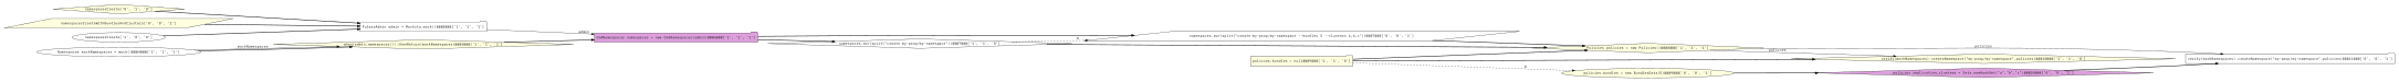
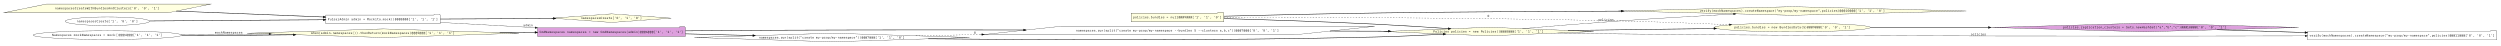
  digraph {
    fontname="IBM Plex Mono"
    rankdir=LR
    node [fillcolor=lightyellow fontname="IBM Plex Mono" shape=diamond style=filled]
    edge [fontname="IBM Plex Mono" style=bold]
    n1 [label="policies.bundles = null@@@9@@@['1', '1', '0']" shape=folder]
    n2 [label="verify(mockNamespaces).createNamespace(\"my-prop/my-namespace\",policies)@@@10@@@['1', '1', '0']"]
    n3 [label="policies.bundles = new BundlesData(5)@@@9@@@['0', '0', '1']" shape=ellipse]
    n4 [label="Policies policies = new Policies()@@@8@@@['1', '1', '1']"]
    n5 [fillcolor=plum label="policies.replication_clusters = Sets.newHashSet(\"a\",\"b\",\"c\")@@@10@@@['0', '0', '1']"]
    n6 [fillcolor=white label="namespaces.run(split(\"create my-prop/my-namespace --bundles 5 --clusters a,b,c\"))@@@7@@@['0', '0', '1']" shape=parallelogram]
    n7 [fillcolor=white label="verify(mockNamespaces).createNamespace(\"my-prop/my-namespace\",policies)@@@11@@@['0', '0', '1']" shape=folder]
    n8 [label="namespacesCreateWithBundlesAndClusters['0', '0', '1']" shape=parallelogram]
    n9 [fillcolor=white label="PulsarAdmin admin = Mockito.mock()@@@3@@@['1', '1', '1']" shape=folder]
    n10 [fillcolor=plum label="CmdNamespaces namespaces = new CmdNamespaces(admin)@@@6@@@['1', '1', '1']" shape=folder]
    n11 [fillcolor=white label="namespaces.run(split(\"create my-prop/my-namespace\"))@@@7@@@['1', '1', '0']"]
    n12 [fillcolor=white label="namespacesCreate['1', '0', '0']" shape=ellipse]
    n13 [label="namespacesCreate['0', '1', '0']"]
    n14 [label="when(admin.namespaces()).thenReturn(mockNamespaces)@@@5@@@['1', '1', '1']"]
    n15 [fillcolor=white label="Namespaces mockNamespaces = mock()@@@4@@@['1', '1', '1']" shape=ellipse]
    n1 -> n2
    n1 -> n3 [label=0 style=dashed]
    n1 -> n4
    n3 -> n5
    n4 -> n2 [label=policies style=solid]
+   n4 -> n3
    n4 -> n7 [label=policies style=solid]
    n5 -> n7
    n6 -> n4
    n8 -> n9
    n9 -> n10 [label=admin style=solid]
    n10 -> n6
    n10 -> n11
    n11 -> n4
    n11 -> n6 [label=0 style=dashed]
    n12 -> n9
-   n13 -> n9
+   n9 -> n13
    n14 -> n10
    n15 -> n14 [label=mockNamespaces style=solid]
    n15 -> n14
  }
